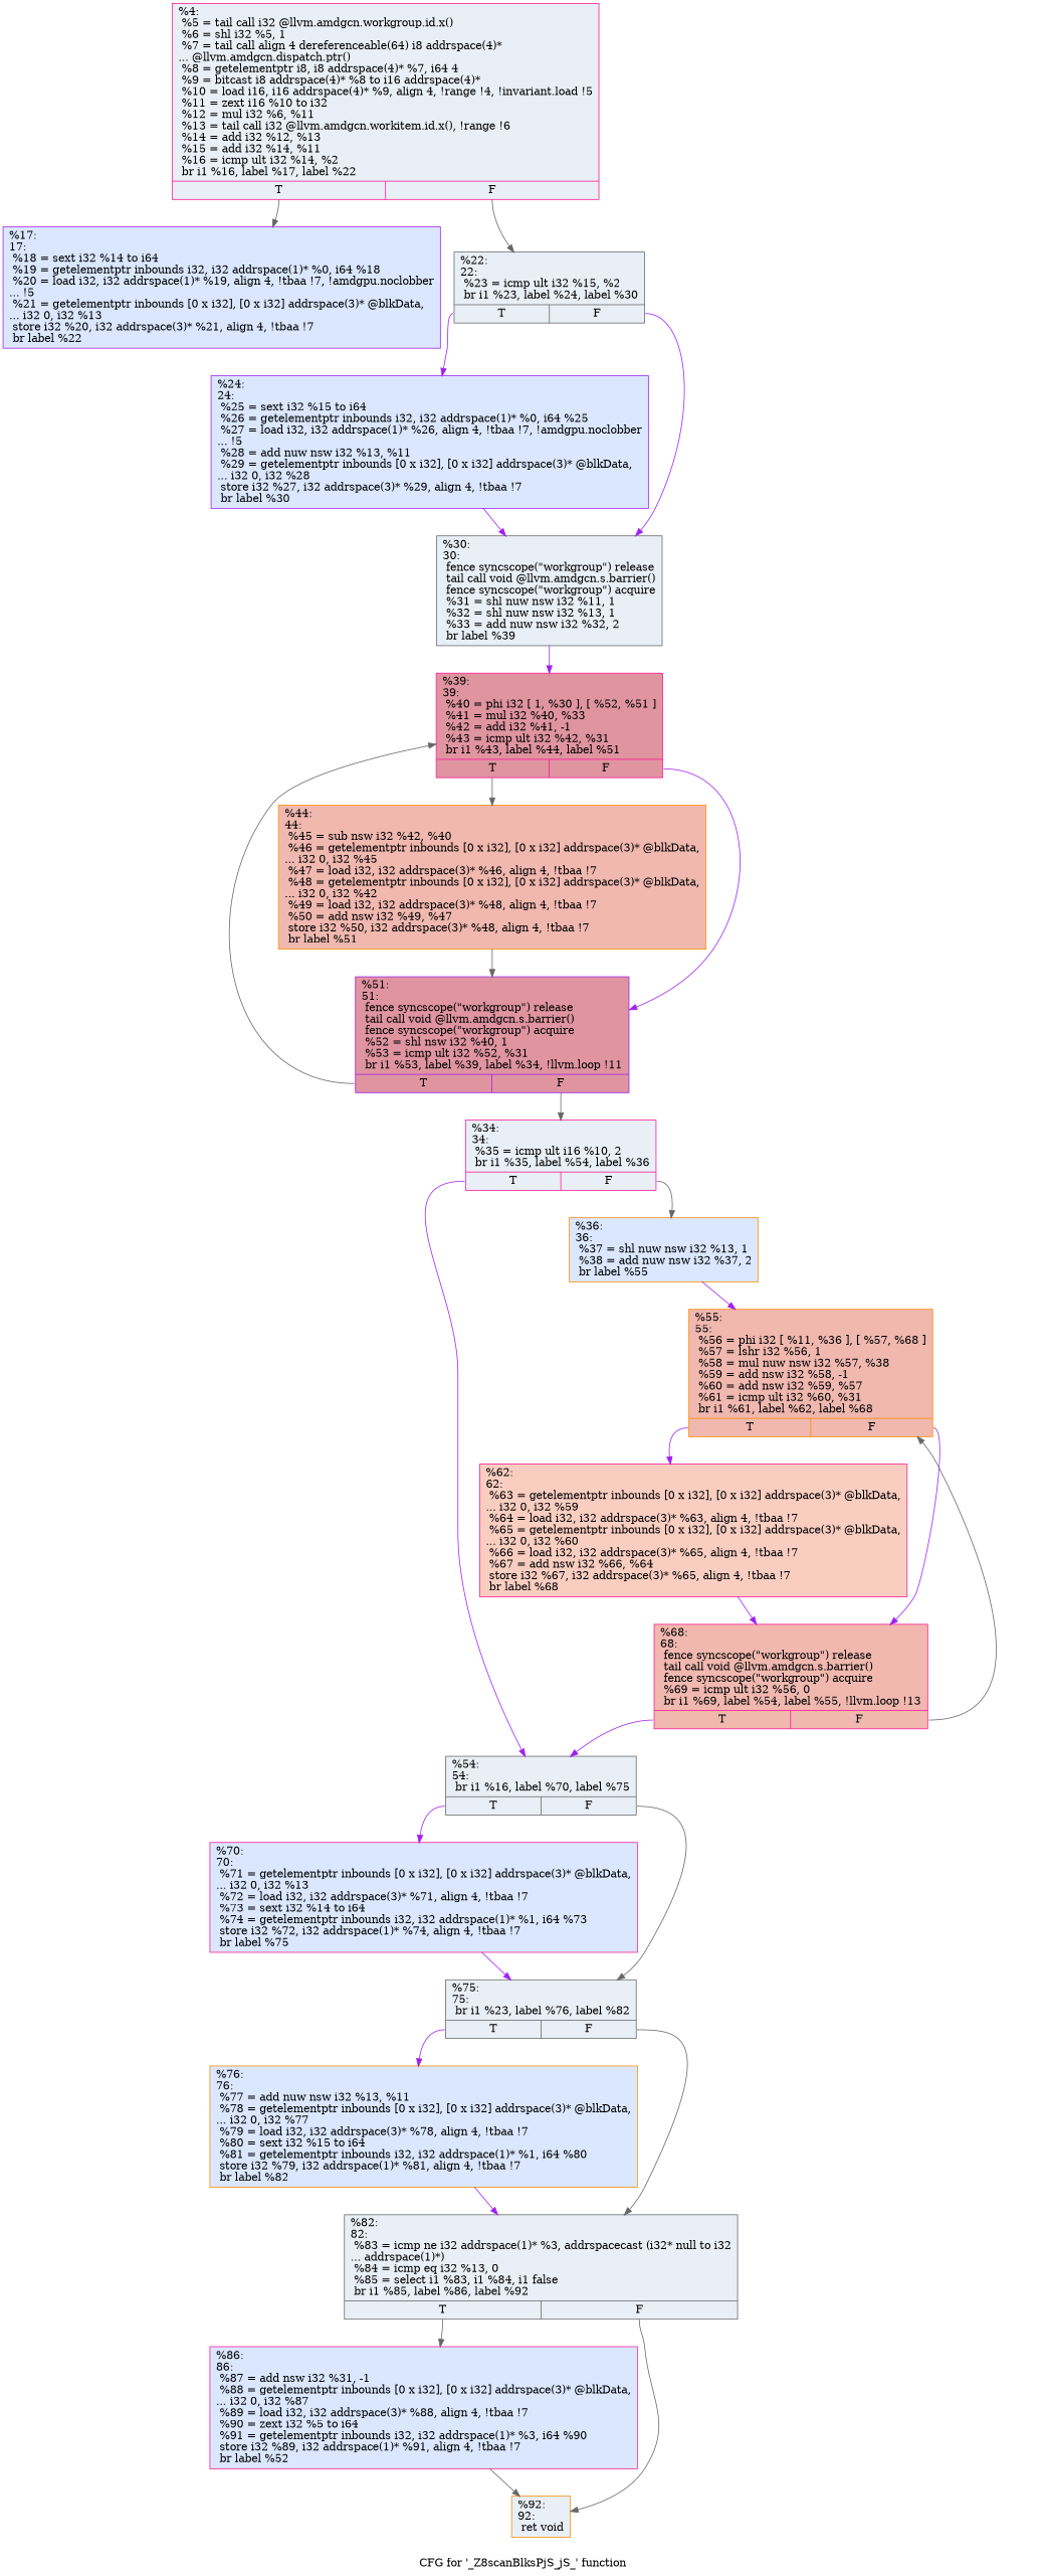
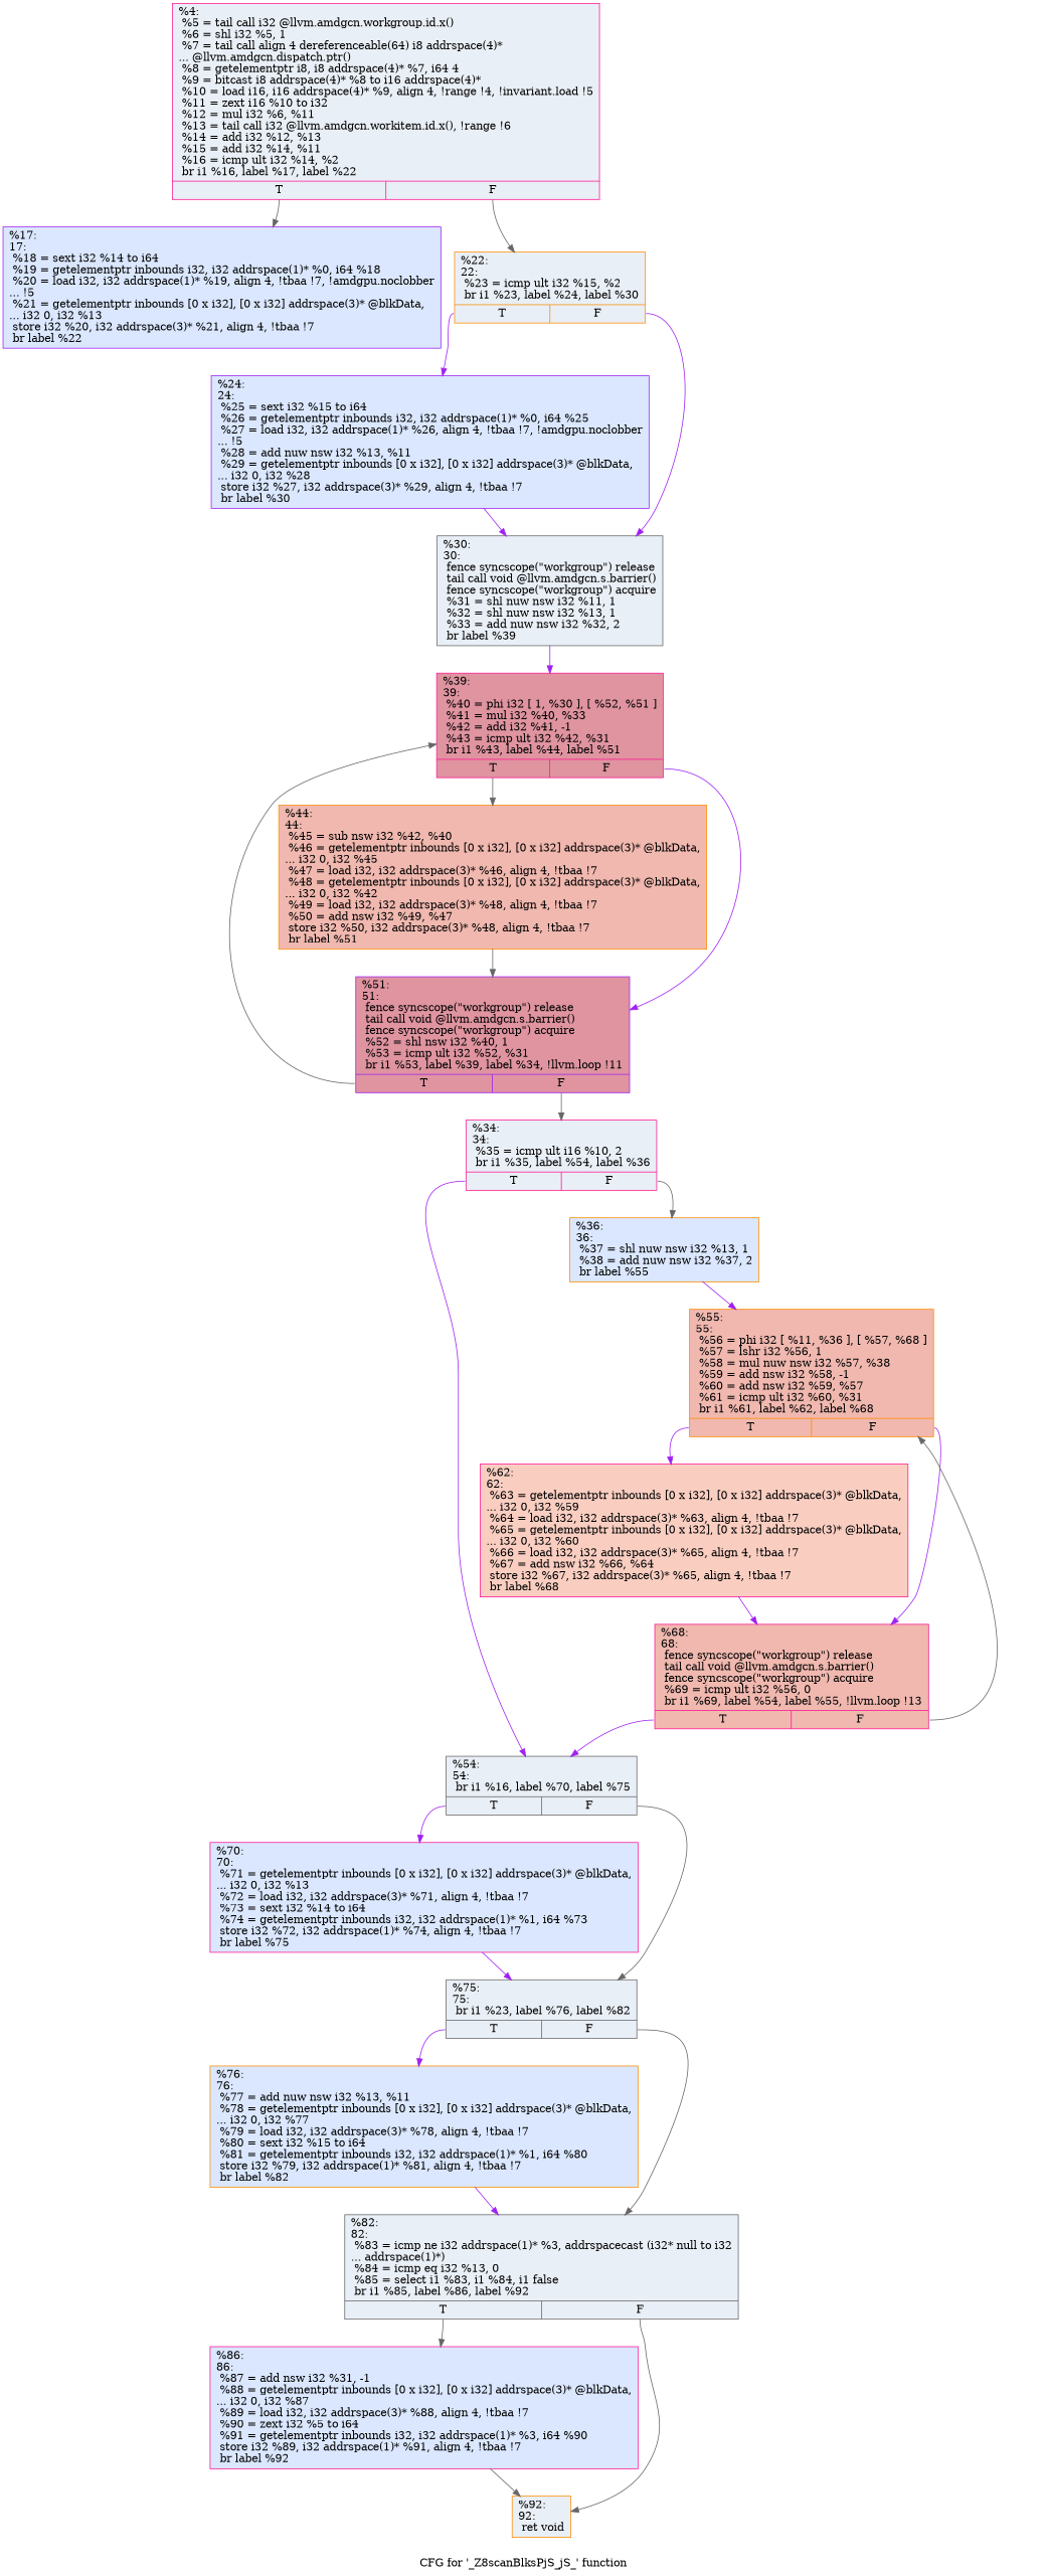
  digraph {
    label="CFG for '_Z8scanBlksPjS_jS_' function"
    node [color=deeppink fillcolor="#cedaeb70" shape=record style=filled]
    edge [color=purple tailport=s0]
    n1 [label="{%4:\l  %5 = tail call i32 @llvm.amdgcn.workgroup.id.x()\l  %6 = shl i32 %5, 1\l  %7 = tail call align 4 dereferenceable(64) i8 addrspace(4)*\l... @llvm.amdgcn.dispatch.ptr()\l  %8 = getelementptr i8, i8 addrspace(4)* %7, i64 4\l  %9 = bitcast i8 addrspace(4)* %8 to i16 addrspace(4)*\l  %10 = load i16, i16 addrspace(4)* %9, align 4, !range !4, !invariant.load !5\l  %11 = zext i16 %10 to i32\l  %12 = mul i32 %6, %11\l  %13 = tail call i32 @llvm.amdgcn.workitem.id.x(), !range !6\l  %14 = add i32 %12, %13\l  %15 = add i32 %14, %11\l  %16 = icmp ult i32 %14, %2\l  br i1 %16, label %17, label %22\l|{<s0>T|<s1>F}}"]
    n2 [color=purple fillcolor="#abc8fd70" label="{%17:\l17:                                               \l  %18 = sext i32 %14 to i64\l  %19 = getelementptr inbounds i32, i32 addrspace(1)* %0, i64 %18\l  %20 = load i32, i32 addrspace(1)* %19, align 4, !tbaa !7, !amdgpu.noclobber\l... !5\l  %21 = getelementptr inbounds [0 x i32], [0 x i32] addrspace(3)* @blkData,\l... i32 0, i32 %13\l  store i32 %20, i32 addrspace(3)* %21, align 4, !tbaa !7\l  br label %22\l}"]
-   n3 [color=gray40 label="{%22:\l22:                                               \l  %23 = icmp ult i32 %15, %2\l  br i1 %23, label %24, label %30\l|{<s0>T|<s1>F}}"]
+   n3 [color=darkorange label="{%22:\l22:                                               \l  %23 = icmp ult i32 %15, %2\l  br i1 %23, label %24, label %30\l|{<s0>T|<s1>F}}"]
    n4 [color=purple fillcolor="#abc8fd70" label="{%24:\l24:                                               \l  %25 = sext i32 %15 to i64\l  %26 = getelementptr inbounds i32, i32 addrspace(1)* %0, i64 %25\l  %27 = load i32, i32 addrspace(1)* %26, align 4, !tbaa !7, !amdgpu.noclobber\l... !5\l  %28 = add nuw nsw i32 %13, %11\l  %29 = getelementptr inbounds [0 x i32], [0 x i32] addrspace(3)* @blkData,\l... i32 0, i32 %28\l  store i32 %27, i32 addrspace(3)* %29, align 4, !tbaa !7\l  br label %30\l}"]
    n5 [color=gray40 label="{%30:\l30:                                               \l  fence syncscope(\"workgroup\") release\l  tail call void @llvm.amdgcn.s.barrier()\l  fence syncscope(\"workgroup\") acquire\l  %31 = shl nuw nsw i32 %11, 1\l  %32 = shl nuw nsw i32 %13, 1\l  %33 = add nuw nsw i32 %32, 2\l  br label %39\l}"]
    n6 [fillcolor="#b70d2870" label="{%39:\l39:                                               \l  %40 = phi i32 [ 1, %30 ], [ %52, %51 ]\l  %41 = mul i32 %40, %33\l  %42 = add i32 %41, -1\l  %43 = icmp ult i32 %42, %31\l  br i1 %43, label %44, label %51\l|{<s0>T|<s1>F}}"]
    n7 [color=darkorange fillcolor="#dc5d4a70" label="{%44:\l44:                                               \l  %45 = sub nsw i32 %42, %40\l  %46 = getelementptr inbounds [0 x i32], [0 x i32] addrspace(3)* @blkData,\l... i32 0, i32 %45\l  %47 = load i32, i32 addrspace(3)* %46, align 4, !tbaa !7\l  %48 = getelementptr inbounds [0 x i32], [0 x i32] addrspace(3)* @blkData,\l... i32 0, i32 %42\l  %49 = load i32, i32 addrspace(3)* %48, align 4, !tbaa !7\l  %50 = add nsw i32 %49, %47\l  store i32 %50, i32 addrspace(3)* %48, align 4, !tbaa !7\l  br label %51\l}"]
    n8 [color=purple fillcolor="#b70d2870" label="{%51:\l51:                                               \l  fence syncscope(\"workgroup\") release\l  tail call void @llvm.amdgcn.s.barrier()\l  fence syncscope(\"workgroup\") acquire\l  %52 = shl nsw i32 %40, 1\l  %53 = icmp ult i32 %52, %31\l  br i1 %53, label %39, label %34, !llvm.loop !11\l|{<s0>T|<s1>F}}"]
    n9 [label="{%34:\l34:                                               \l  %35 = icmp ult i16 %10, 2\l  br i1 %35, label %54, label %36\l|{<s0>T|<s1>F}}"]
    n10 [color=gray40 label="{%54:\l54:                                               \l  br i1 %16, label %70, label %75\l|{<s0>T|<s1>F}}"]
    n11 [color=darkorange fillcolor="#abc8fd70" label="{%36:\l36:                                               \l  %37 = shl nuw nsw i32 %13, 1\l  %38 = add nuw nsw i32 %37, 2\l  br label %55\l}"]
    n12 [fillcolor="#abc8fd70" label="{%70:\l70:                                               \l  %71 = getelementptr inbounds [0 x i32], [0 x i32] addrspace(3)* @blkData,\l... i32 0, i32 %13\l  %72 = load i32, i32 addrspace(3)* %71, align 4, !tbaa !7\l  %73 = sext i32 %14 to i64\l  %74 = getelementptr inbounds i32, i32 addrspace(1)* %1, i64 %73\l  store i32 %72, i32 addrspace(1)* %74, align 4, !tbaa !7\l  br label %75\l}"]
    n13 [color=gray40 label="{%75:\l75:                                               \l  br i1 %23, label %76, label %82\l|{<s0>T|<s1>F}}"]
    n14 [color=darkorange fillcolor="#dc5d4a70" label="{%55:\l55:                                               \l  %56 = phi i32 [ %11, %36 ], [ %57, %68 ]\l  %57 = lshr i32 %56, 1\l  %58 = mul nuw nsw i32 %57, %38\l  %59 = add nsw i32 %58, -1\l  %60 = add nsw i32 %59, %57\l  %61 = icmp ult i32 %60, %31\l  br i1 %61, label %62, label %68\l|{<s0>T|<s1>F}}"]
    n15 [color=darkorange fillcolor="#abc8fd70" label="{%76:\l76:                                               \l  %77 = add nuw nsw i32 %13, %11\l  %78 = getelementptr inbounds [0 x i32], [0 x i32] addrspace(3)* @blkData,\l... i32 0, i32 %77\l  %79 = load i32, i32 addrspace(3)* %78, align 4, !tbaa !7\l  %80 = sext i32 %15 to i64\l  %81 = getelementptr inbounds i32, i32 addrspace(1)* %1, i64 %80\l  store i32 %79, i32 addrspace(1)* %81, align 4, !tbaa !7\l  br label %82\l}"]
    n16 [color=gray40 label="{%82:\l82:                                               \l  %83 = icmp ne i32 addrspace(1)* %3, addrspacecast (i32* null to i32\l... addrspace(1)*)\l  %84 = icmp eq i32 %13, 0\l  %85 = select i1 %83, i1 %84, i1 false\l  br i1 %85, label %86, label %92\l|{<s0>T|<s1>F}}"]
    n17 [fillcolor="#f2907270" label="{%62:\l62:                                               \l  %63 = getelementptr inbounds [0 x i32], [0 x i32] addrspace(3)* @blkData,\l... i32 0, i32 %59\l  %64 = load i32, i32 addrspace(3)* %63, align 4, !tbaa !7\l  %65 = getelementptr inbounds [0 x i32], [0 x i32] addrspace(3)* @blkData,\l... i32 0, i32 %60\l  %66 = load i32, i32 addrspace(3)* %65, align 4, !tbaa !7\l  %67 = add nsw i32 %66, %64\l  store i32 %67, i32 addrspace(3)* %65, align 4, !tbaa !7\l  br label %68\l}"]
    n18 [fillcolor="#dc5d4a70" label="{%68:\l68:                                               \l  fence syncscope(\"workgroup\") release\l  tail call void @llvm.amdgcn.s.barrier()\l  fence syncscope(\"workgroup\") acquire\l  %69 = icmp ult i32 %56, 0\l  br i1 %69, label %54, label %55, !llvm.loop !13\l|{<s0>T|<s1>F}}"]
-   n19 [fillcolor="#abc8fd70" label="{%86:\l86:                                               \l  %87 = add nsw i32 %31, -1\l  %88 = getelementptr inbounds [0 x i32], [0 x i32] addrspace(3)* @blkData,\l... i32 0, i32 %87\l  %89 = load i32, i32 addrspace(3)* %88, align 4, !tbaa !7\l  %90 = zext i32 %5 to i64\l  %91 = getelementptr inbounds i32, i32 addrspace(1)* %3, i64 %90\l  store i32 %89, i32 addrspace(1)* %91, align 4, !tbaa !7\l  br label %52\l}"]
+   n19 [fillcolor="#abc8fd70" label="{%86:\l86:                                               \l  %87 = add nsw i32 %31, -1\l  %88 = getelementptr inbounds [0 x i32], [0 x i32] addrspace(3)* @blkData,\l... i32 0, i32 %87\l  %89 = load i32, i32 addrspace(3)* %88, align 4, !tbaa !7\l  %90 = zext i32 %5 to i64\l  %91 = getelementptr inbounds i32, i32 addrspace(1)* %3, i64 %90\l  store i32 %89, i32 addrspace(1)* %91, align 4, !tbaa !7\l  br label %92\l}"]
    n20 [color=darkorange label="{%92:\l92:                                               \l  ret void\l}"]
    n1 -> n2 [color=gray40]
    n1 -> n3 [color=gray40 tailport=s1]
    n3 -> n4
    n3 -> n5 [tailport=s1]
    n4 -> n5
    n5 -> n6
    n6 -> n7 [color=gray40]
    n6 -> n8 [tailport=s1]
    n7 -> n8 [color=gray40]
    n8 -> n6 [color=gray40]
    n8 -> n9 [color=gray40 tailport=s1]
    n9 -> n10
    n9 -> n11 [color=gray40 tailport=s1]
    n10 -> n12
    n10 -> n13 [color=gray40 tailport=s1]
    n11 -> n14
    n12 -> n13
    n13 -> n15
    n13 -> n16 [color=gray40 tailport=s1]
    n14 -> n17
    n14 -> n18 [tailport=s1]
    n15 -> n16
    n16 -> n19 [color=gray40]
    n16 -> n20 [color=gray40 tailport=s1]
    n17 -> n18
    n18 -> n10
    n18 -> n14 [color=gray40 tailport=s1]
    n19 -> n20 [color=gray40]
  }
